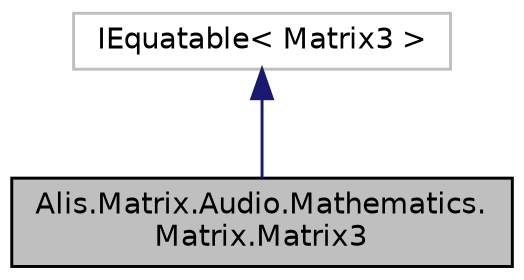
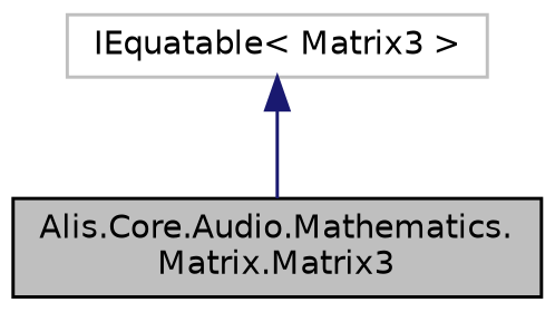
  digraph {
    node [fontname=Helvetica fontsize=10 shape=record style=filled]
-   n1 [color=black fillcolor=grey75 fontcolor=black height=0.2 label="Alis.Matrix.Audio.Mathematics.\lMatrix.Matrix3" width=0.4]
+   n1 [color=black fillcolor=grey75 fontcolor=black height=0.2 label="Alis.Core.Audio.Mathematics.\lMatrix.Matrix3" width=0.4]
    n2 [color=grey75 fillcolor=white height=0.2 label="IEquatable\< Matrix3 \>" width=0.4]
    n2 -> n1 [color=midnightblue dir=back fontname=Helvetica fontsize=10 labelfontname=Helvetica labelfontsize=10 style=solid]
  }
